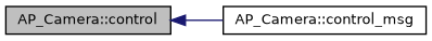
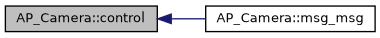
  digraph {
    rankdir=LR
    node [color=black fontname=Helvetica fontsize=10 shape=record style=filled]
    n1 [fillcolor=grey75 fontcolor=black height=0.2 label="AP_Camera::control" width=0.4]
-   n2 [fillcolor=white height=0.2 label="AP_Camera::control_msg" width=0.4]
+   n2 [fillcolor=white height=0.2 label="AP_Camera::msg_msg" width=0.4]
    n1 -> n2 [color=midnightblue dir=back fontname=Helvetica fontsize=10 labelfontname=Helvetica labelfontsize=10 style=solid]
  }
